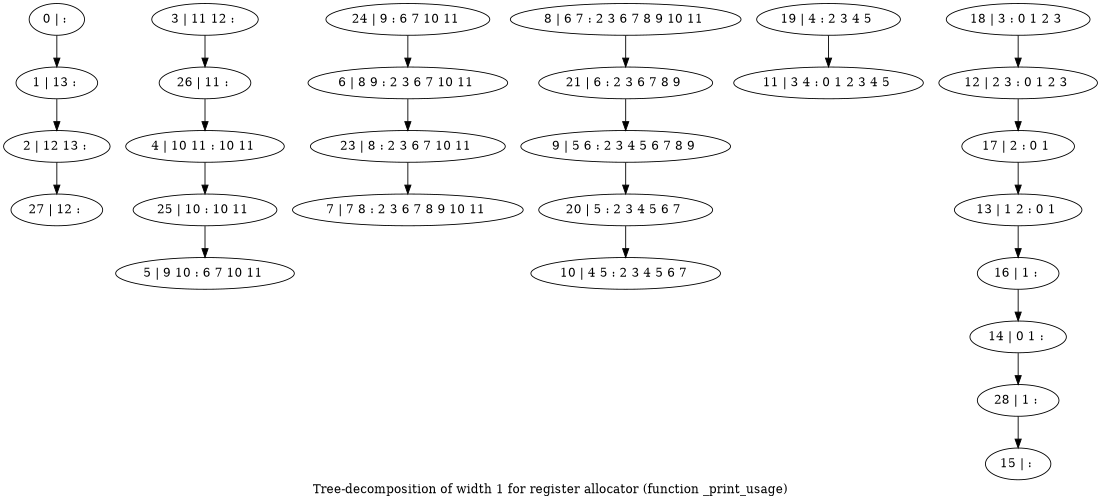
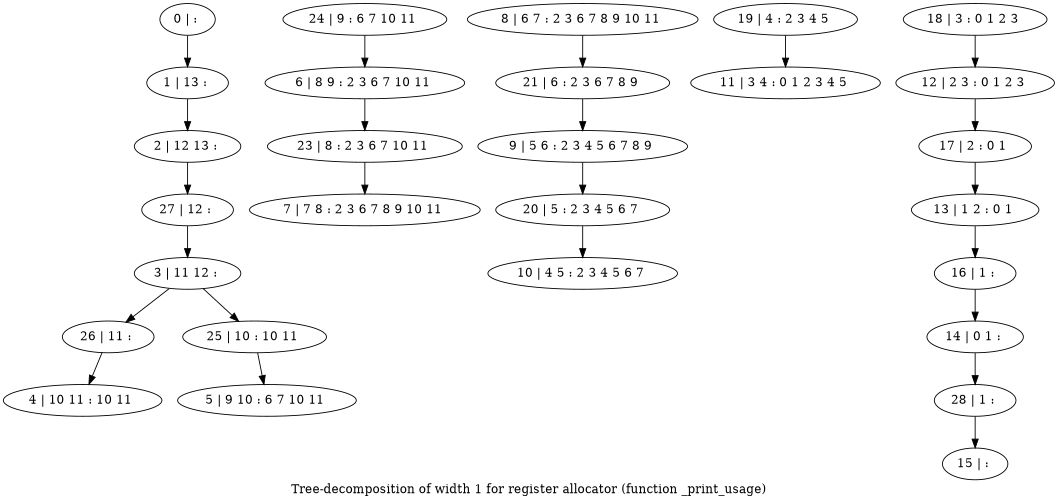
  digraph {
    label="Tree-decomposition of width 1 for register allocator (function _print_usage)"
    n1 [label="0 | : "]
    n2 [label="1 | 13 : "]
    n3 [label="2 | 12 13 : "]
    n4 [label="27 | 12 : "]
    n5 [label="3 | 11 12 : "]
    n6 [label="26 | 11 : "]
    n7 [label="4 | 10 11 : 10 11 "]
    n8 [label="25 | 10 : 10 11 "]
    n9 [label="5 | 9 10 : 6 7 10 11 "]
    n10 [label="24 | 9 : 6 7 10 11 "]
    n11 [label="6 | 8 9 : 2 3 6 7 10 11 "]
    n12 [label="23 | 8 : 2 3 6 7 10 11 "]
    n13 [label="7 | 7 8 : 2 3 6 7 8 9 10 11 "]
    n14 [label="8 | 6 7 : 2 3 6 7 8 9 10 11 "]
    n15 [label="21 | 6 : 2 3 6 7 8 9 "]
    n16 [label="9 | 5 6 : 2 3 4 5 6 7 8 9 "]
    n17 [label="20 | 5 : 2 3 4 5 6 7 "]
    n18 [label="10 | 4 5 : 2 3 4 5 6 7 "]
    n19 [label="19 | 4 : 2 3 4 5 "]
    n20 [label="11 | 3 4 : 0 1 2 3 4 5 "]
    n21 [label="18 | 3 : 0 1 2 3 "]
    n22 [label="12 | 2 3 : 0 1 2 3 "]
    n23 [label="17 | 2 : 0 1 "]
    n24 [label="13 | 1 2 : 0 1 "]
    n25 [label="16 | 1 : "]
    n26 [label="14 | 0 1 : "]
    n27 [label="28 | 1 : "]
    n28 [label="15 | : "]
    n1 -> n2
    n2 -> n3
    n3 -> n4
+   n4 -> n5
    n5 -> n6
    n6 -> n7
-   n7 -> n8
+   n5 -> n8
    n8 -> n9
    n10 -> n11
    n11 -> n12
    n12 -> n13
    n14 -> n15
    n15 -> n16
    n16 -> n17
    n17 -> n18
    n19 -> n20
    n21 -> n22
    n22 -> n23
    n23 -> n24
    n24 -> n25
    n25 -> n26
    n26 -> n27
    n27 -> n28
  }
